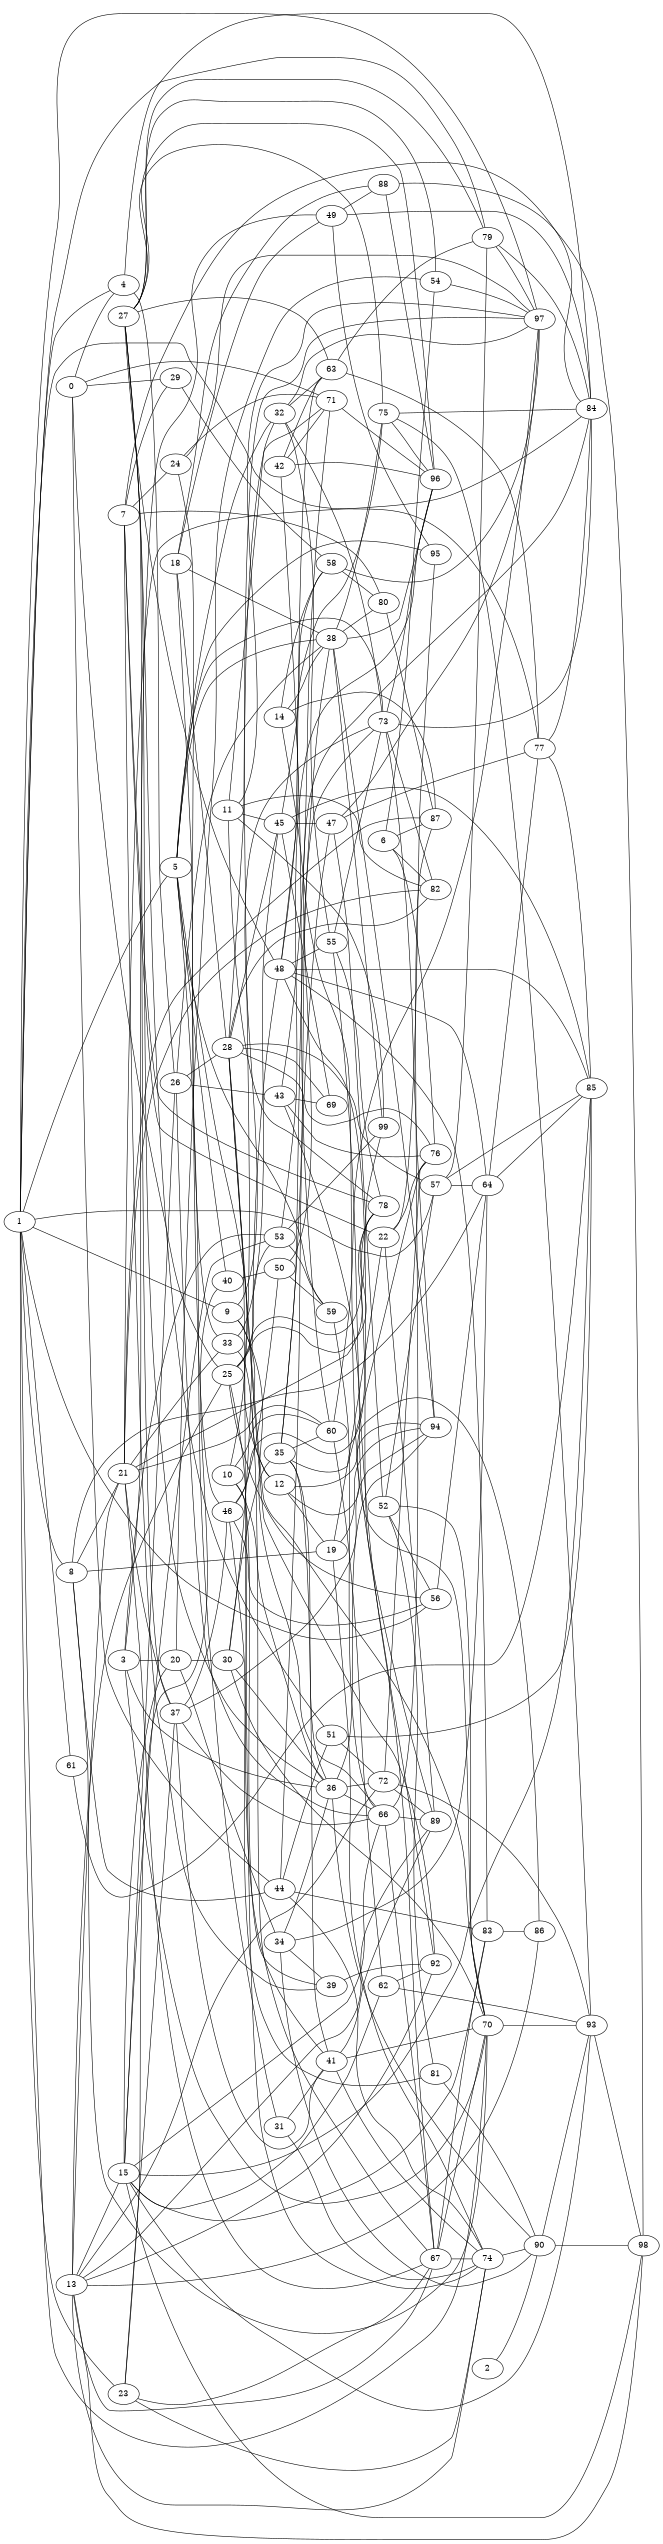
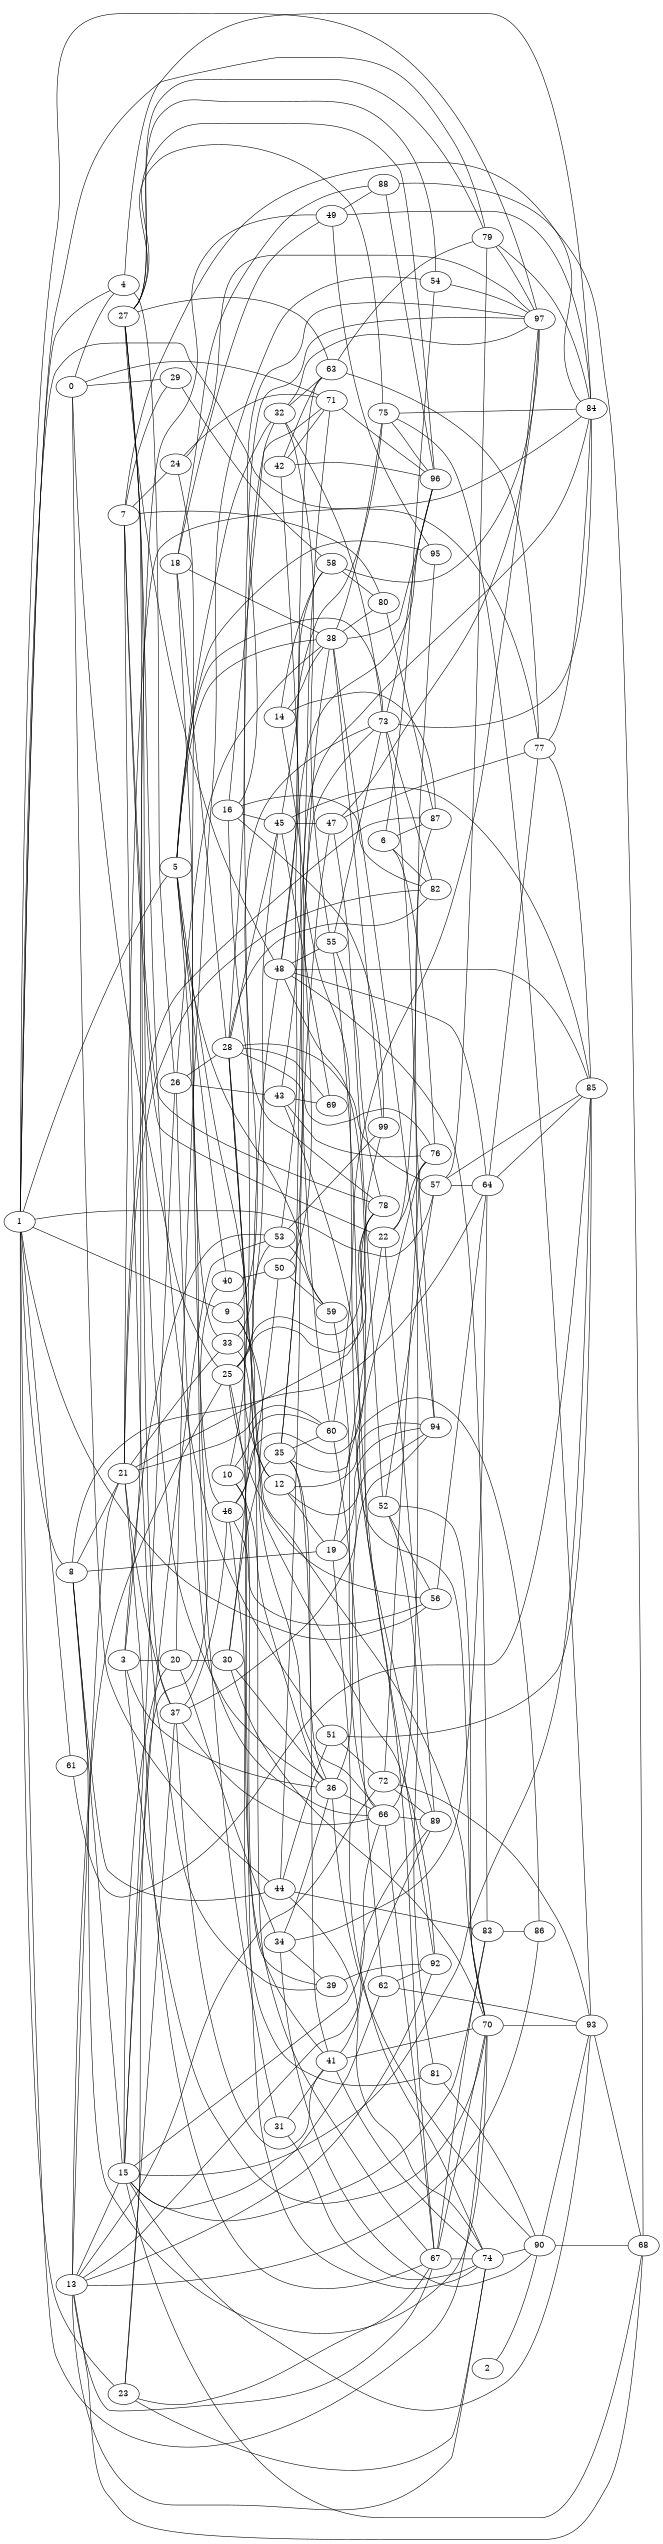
  strict graph {
    rankdir=LR
    edge [is_available=True prob=1.0]
    0
    4
    25
    29
    44
    71
    26
    84
    56
    53
    78
    99
    41
    58
    74
    83
    51
    47
    96
    1
    5
    8
    9
    23
    57
    61
    70
    77
    79
    97
    12
    31
    32
    38
    40
    59
    73
    95
    15
    19
    21
    64
    66
    37
    67
    85
    93
    2
    90
-   98
+   98 [label=68]
    3
    20
    36
    49
    54
    30
    34
    94
    72
    88
    28
    43
    86
    63
    55
    80
    75
    50
    82
    6
    76
    87
    7
    22
    24
    39
    89
    33
    92
    62
    60
    10
    48
    35
    46
    13
    14
-   16 [label=11]
+   16
    45
    69
    18
    81
    27
    42
    52
    0 -- 4 [prob=0.173622784025]
    0 -- 25 [prob=0.473511623917]
    0 -- 29
    0 -- 44 [prob=0.917919512511]
    0 -- 71 [prob=0.971220820004]
    4 -- 26 [prob=0.889228230349]
    4 -- 84 [prob=0.487087544196]
    25 -- 56 [prob=0.440869000371]
    25 -- 53 [prob=0.490602399043]
    25 -- 78 [prob=0.128185212763]
    25 -- 99 [prob=0.777118071767]
    25 -- 41 [prob=0.831614208677]
    29 -- 58 [prob=0.888683759554]
    44 -- 74 [prob=0.807714677897]
    44 -- 83 [prob=0.70437031233]
    44 -- 51 [prob=0.129095348216]
    44 -- 47 [prob=0.0257489491414]
    71 -- 96 [prob=0.0963143505936]
    26 -- 38
    26 -- 66
    26 -- 28 [prob=0.839655774251]
    26 -- 43 [prob=0.688801817534]
    56 -- 64
    53 -- 99 [prob=0.184556625246]
    53 -- 96 [prob=0.463388299233]
    53 -- 59
    41 -- 74 [prob=0.530937431511]
    41 -- 70
    41 -- 89 [prob=0.417765059112]
    58 -- 97
    58 -- 80 [prob=0.586162019795]
    74 -- 90 [prob=0.796335993918]
    83 -- 86
    51 -- 85 [prob=0.274126043704]
    51 -- 72 [prob=0.969868454456]
    47 -- 77 [prob=0.654094298528]
    47 -- 97 [prob=0.887040669501]
    47 -- 52
    1 -- 4 [prob=0.282077571619]
    1 -- 56 [prob=0.336131859015]
    1 -- 5 [prob=0.610527694647]
    1 -- 8
    1 -- 9 [prob=0.0176051997306]
    1 -- 23
    1 -- 57 [prob=0.559828834304]
    1 -- 61
    1 -- 70 [prob=0.879928984026]
    1 -- 77
    1 -- 79 [prob=0.14670561317]
    1 -- 97
    5 -- 12 [prob=0.0990539836258]
    5 -- 31 [prob=0.553917543285]
    5 -- 32 [prob=0.422147300087]
    5 -- 38 [prob=0.0400214419741]
    5 -- 40 [prob=0.411769688522]
    5 -- 59
    5 -- 73 [prob=0.608470976963]
    5 -- 95 [prob=0.329562098034]
    8 -- 44 [prob=0.794267616529]
    8 -- 70 [prob=0.465068039339]
+   8 -- 15 [prob=0.136152796026]
    8 -- 19 [prob=0.988128198392]
    8 -- 21 [prob=0.124716968203]
    8 -- 64 [prob=0.764553496953]
    9 -- 12
    9 -- 73 [prob=0.579783990625]
    9 -- 66 [prob=0.224682714872]
    23 -- 74
    23 -- 40
    23 -- 37 [prob=0.936868208822]
    23 -- 67 [prob=0.674436071422]
    57 -- 79 [prob=0.7460399114]
    57 -- 64 [prob=0.217584915774]
    57 -- 85
    61 -- 85 [prob=0.441661872991]
    70 -- 93
    77 -- 84 [prob=0.817563632293]
    77 -- 85 [prob=0.325281728094]
    79 -- 84 [prob=0.910151457752]
    79 -- 97
    12 -- 19
    12 -- 94 [prob=0.971007779383]
    12 -- 86 [prob=0.897806282254]
    31 -- 41 [prob=0.764131171086]
    31 -- 74 [prob=0.211705940533]
    32 -- 97 [prob=0.749239374578]
    32 -- 73 [prob=0.125725677169]
    32 -- 63
    32 -- 55 [prob=0.706086524515]
    38 -- 99
    38 -- 96 [prob=0.6413174623]
    38 -- 94
    38 -- 80 [prob=0.455819653634]
    38 -- 75 [prob=0.91041460768]
    40 -- 50 [prob=0.18185166202]
    59 -- 66 [prob=0.894363843874]
    73 -- 84
    73 -- 96 [prob=0.031224312145]
    73 -- 94 [prob=0.955913851269]
    73 -- 82 [prob=0.944676015051]
    15 -- 26
    15 -- 53
    15 -- 83 [prob=0.372433837278]
    15 -- 66 [prob=0.0314218995102]
    15 -- 85 [prob=0.0761086339199]
    15 -- 93
    15 -- 98 [prob=0.884251617468]
    15 -- 20 [prob=0.517133275996]
    15 -- 62 [prob=0.335892624694]
    19 -- 74 [prob=0.265367581368]
    19 -- 94 [prob=0.0486875640676]
    19 -- 22 [prob=0.102050996953]
    21 -- 84 [prob=0.369002297679]
    21 -- 78 [prob=0.695411852487]
    21 -- 37
    21 -- 67 [prob=0.832721158205]
    21 -- 82 [prob=0.645873671001]
    21 -- 87
    21 -- 33 [prob=0.00620094963319]
    21 -- 60
    64 -- 77
    64 -- 85
    66 -- 67
    66 -- 87 [prob=0.69321393075]
    66 -- 89
    37 -- 41 [prob=0.595167834994]
    37 -- 66 [prob=0.0461740098851]
    37 -- 94 [prob=0.991129894233]
    37 -- 46
    67 -- 74 [prob=0.149426748382]
    67 -- 83
    67 -- 70 [prob=0.900703920393]
    93 -- 98 [prob=0.585122049278]
    2 -- 90 [prob=0.0495472079514]
    90 -- 93 [prob=0.468749941719]
    90 -- 98 [prob=0.761851716118]
    3 -- 53 [prob=0.00457871425444]
    3 -- 70 [prob=0.0760514191338]
    3 -- 20
    3 -- 36
    3 -- 49 [prob=0.109140908381]
    20 -- 54 [prob=0.819883458613]
    20 -- 30 [prob=0.0889205975398]
    20 -- 34 [prob=0.169646990311]
    36 -- 66 [prob=0.992317132472]
    36 -- 90 [prob=0.697463653596]
    36 -- 94 [prob=0.459688324378]
-   36 -- 72 [prob=0.368766180948]
    49 -- 84
    49 -- 95
    49 -- 88 [prob=0.0590865544333]
    54 -- 97 [prob=0.177684796608]
    30 -- 70 [prob=0.533981584757]
    30 -- 36 [prob=0.770793017616]
    30 -- 48 [prob=0.178342622311]
    30 -- 35 [prob=0.0981571475361]
    34 -- 64 [prob=0.168726861115]
    34 -- 90 [prob=0.710041034593]
    34 -- 36 [prob=0.411192022134]
    34 -- 39 [prob=0.376912391972]
    72 -- 93 [prob=0.698381134011]
    72 -- 76 [prob=0.76459842596]
    72 -- 89 [prob=0.5651943554]
    88 -- 96 [prob=0.740606447534]
    88 -- 98 [prob=0.559038275144]
    28 -- 74 [prob=0.15041870901]
    28 -- 57 [prob=0.519100464736]
    28 -- 70 [prob=0.251011422974]
    28 -- 97 [prob=0.090296775582]
    28 -- 82 [prob=0.711775622089]
    28 -- 76 [prob=0.458822001213]
    28 -- 92 [prob=0.136675965079]
    28 -- 45 [prob=0.598089700187]
    28 -- 69 [prob=0.301006912421]
    43 -- 71 [prob=0.987221465269]
    43 -- 76 [prob=0.81642524597]
    43 -- 89
    43 -- 69 [prob=0.345019282736]
    63 -- 77 [prob=0.936252750508]
    63 -- 79 [prob=0.991087364958]
    55 -- 78
    55 -- 73
    55 -- 67
    80 -- 87 [prob=0.773195445572]
    75 -- 84 [prob=0.30091243845]
    75 -- 96 [prob=0.159640977127]
    75 -- 93
    50 -- 84 [prob=0.154497204601]
    50 -- 59
    6 -- 54 [prob=0.640119215078]
    6 -- 82 [prob=0.849102722477]
    6 -- 76 [prob=0.0861265530909]
    6 -- 87 [prob=0.848839708914]
    7 -- 29
    7 -- 84 [prob=0.727729710646]
    7 -- 78 [prob=0.0764811072043]
    7 -- 80 [prob=0.828995208349]
    7 -- 22 [prob=0.0222154982733]
    7 -- 24 [prob=0.809943147043]
    7 -- 39 [prob=0.689754935773]
    22 -- 95 [prob=0.510463811656]
    22 -- 76
    22 -- 89 [prob=0.288012609362]
    24 -- 71
    24 -- 97
    24 -- 33 [prob=0.640490978824]
    39 -- 92 [prob=0.00288545943367]
    33 -- 67 [prob=0.748987557272]
    33 -- 45
    62 -- 93 [prob=0.353106267339]
    62 -- 92
    60 -- 97 [prob=0.0908727129464]
    60 -- 62 [prob=0.760568252595]
    10 -- 32 [prob=0.728636235988]
    10 -- 36 [prob=0.397364521526]
    10 -- 39 [prob=0.867688741813]
    10 -- 60 [prob=0.347986634359]
    48 -- 83 [prob=0.296595568217]
    48 -- 64 [prob=0.962501199768]
    48 -- 85 [prob=0.787566160383]
    48 -- 63 [prob=0.294208930923]
    48 -- 55
    48 -- 75 [prob=0.689444337853]
    48 -- 92 [prob=0.498191203587]
    35 -- 41 [prob=0.0746980959803]
    35 -- 38
    35 -- 73 [prob=0.582216054334]
    35 -- 36 [prob=0.443206698788]
    35 -- 76 [prob=0.635021673978]
    35 -- 60
    46 -- 56 [prob=0.766644069969]
    46 -- 78 [prob=0.48133328188]
    46 -- 50 [prob=0.00310371666841]
    46 -- 81 [prob=0.220488320937]
    13 -- 25 [prob=0.0805853610691]
    13 -- 74 [prob=0.353370774612]
    13 -- 15 [prob=0.940940792744]
    13 -- 21 [prob=0.543692463453]
    13 -- 67 [prob=0.797999620819]
    13 -- 98 [prob=0.569639835424]
    13 -- 72
    13 -- 86 [prob=0.442598063263]
    13 -- 89 [prob=0.886550462359]
    13 -- 92 [prob=0.680000487999]
    14 -- 58
    14 -- 70 [prob=0.941422981289]
    14 -- 38 [prob=0.371612484878]
    14 -- 87
    16 -- 71 [prob=0.32762648334]
    16 -- 78 [prob=0.87106066609]
    16 -- 99 [prob=0.348822069815]
    16 -- 97 [prob=0.155953127234]
    16 -- 82 [prob=0.209628172164]
    16 -- 45
    45 -- 58 [prob=0.825822135951]
    45 -- 47 [prob=0.610600162602]
    45 -- 85 [prob=0.516080976182]
    45 -- 69 [prob=0.871638376151]
    18 -- 38 [prob=0.326606154675]
    18 -- 49 [prob=0.326340647223]
    18 -- 88 [prob=0.852648579237]
    18 -- 28 [prob=0.376503174795]
    18 -- 46 [prob=0.372924255001]
    81 -- 90
    27 -- 51 [prob=0.44726005045]
    27 -- 96 [prob=0.56737030869]
    27 -- 79
    27 -- 37 [prob=0.238052685425]
    27 -- 36 [prob=0.124440799992]
    27 -- 54 [prob=0.403412630753]
    27 -- 63 [prob=0.150182691888]
    27 -- 75
    27 -- 48 [prob=0.947628478035]
    42 -- 71
    42 -- 96 [prob=0.833896102799]
    42 -- 63 [prob=0.925665155629]
    42 -- 60
    52 -- 56 [prob=0.0292737794832]
    52 -- 57 [prob=0.86899557151]
    52 -- 70
    52 -- 81 [prob=0.36002847164]
  }
